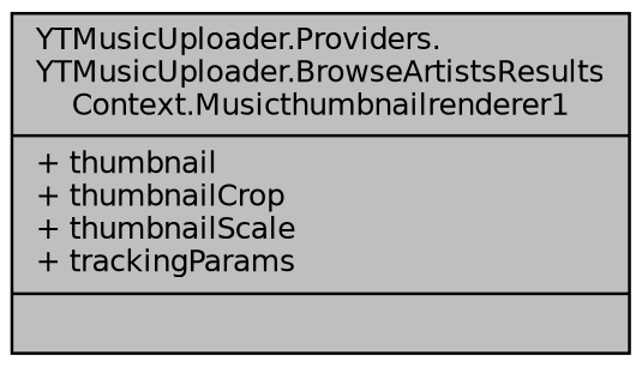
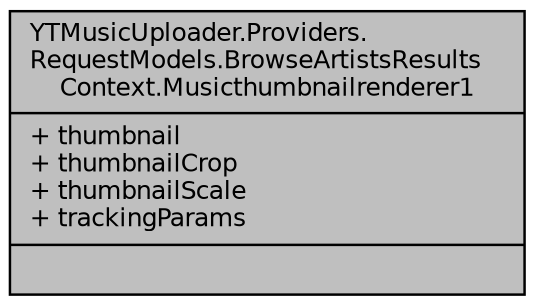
  digraph {
-   n1 [color=black fillcolor=grey75 fontcolor=black fontname=Helvetica fontsize=10 height=0.2 label="{YTMusicUploader.Providers.\lYTMusicUploader.BrowseArtistsResults\lContext.Musicthumbnailrenderer1\n|+ thumbnail\l+ thumbnailCrop\l+ thumbnailScale\l+ trackingParams\l|}" shape=record style=filled width=0.4]
+   n1 [color=black fillcolor=grey75 fontcolor=black fontname=Helvetica fontsize=10 height=0.2 label="{YTMusicUploader.Providers.\lRequestModels.BrowseArtistsResults\lContext.Musicthumbnailrenderer1\n|+ thumbnail\l+ thumbnailCrop\l+ thumbnailScale\l+ trackingParams\l|}" shape=record style=filled width=0.4]
  }
